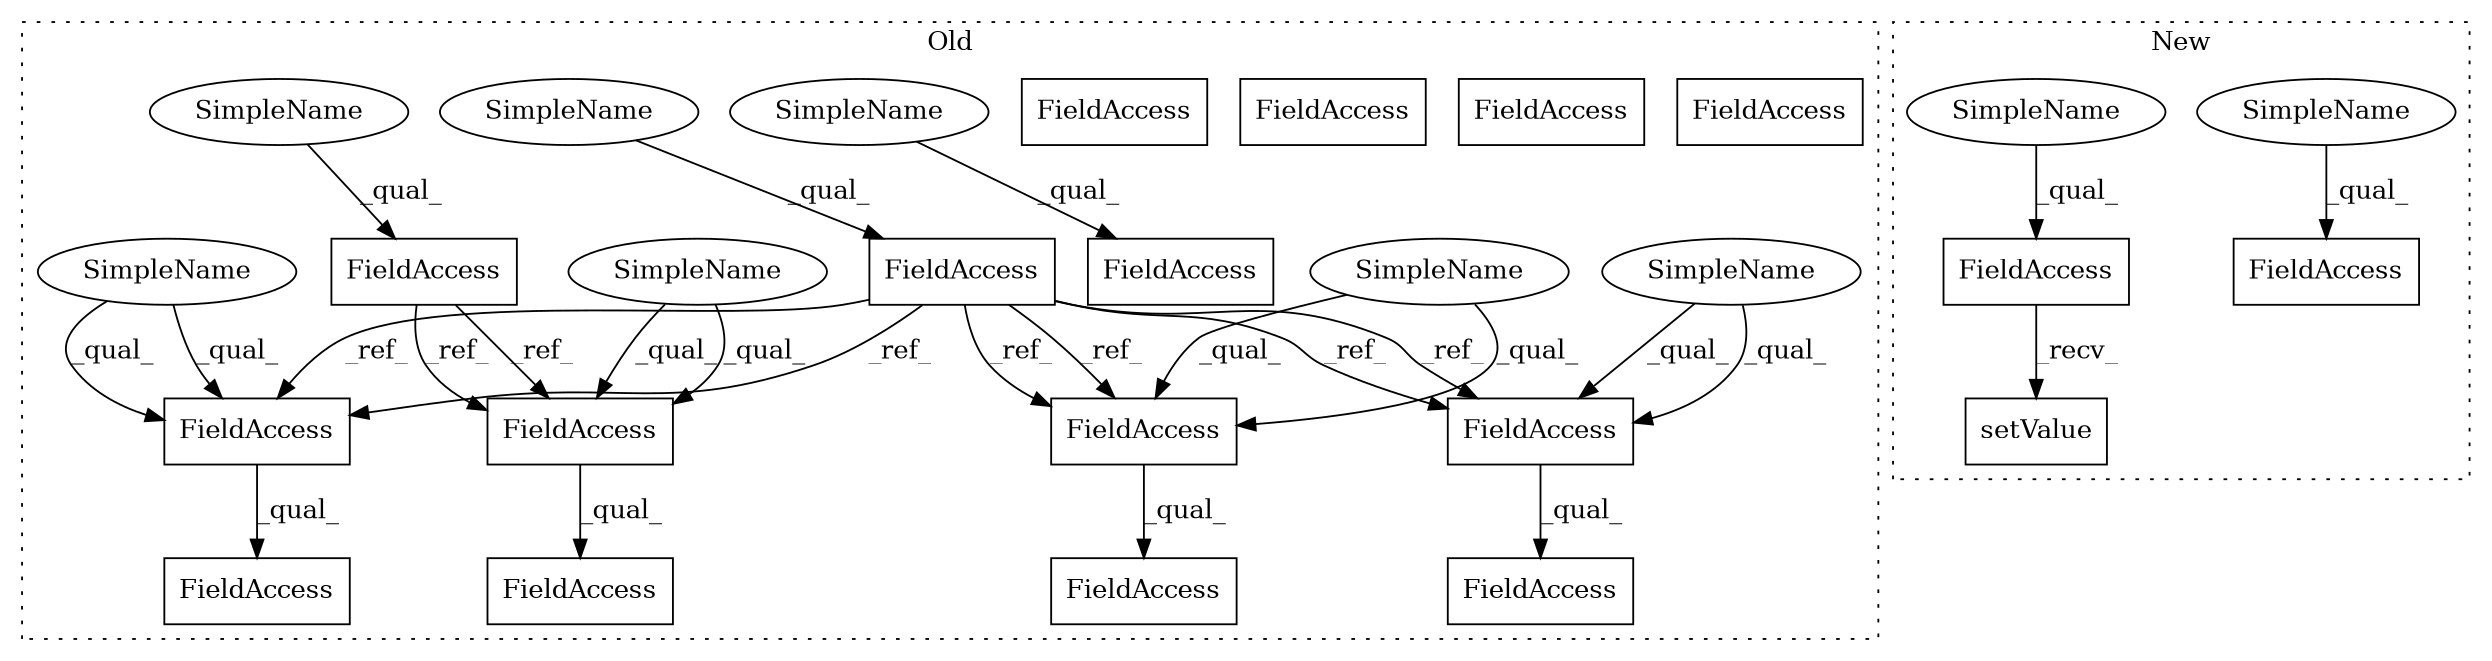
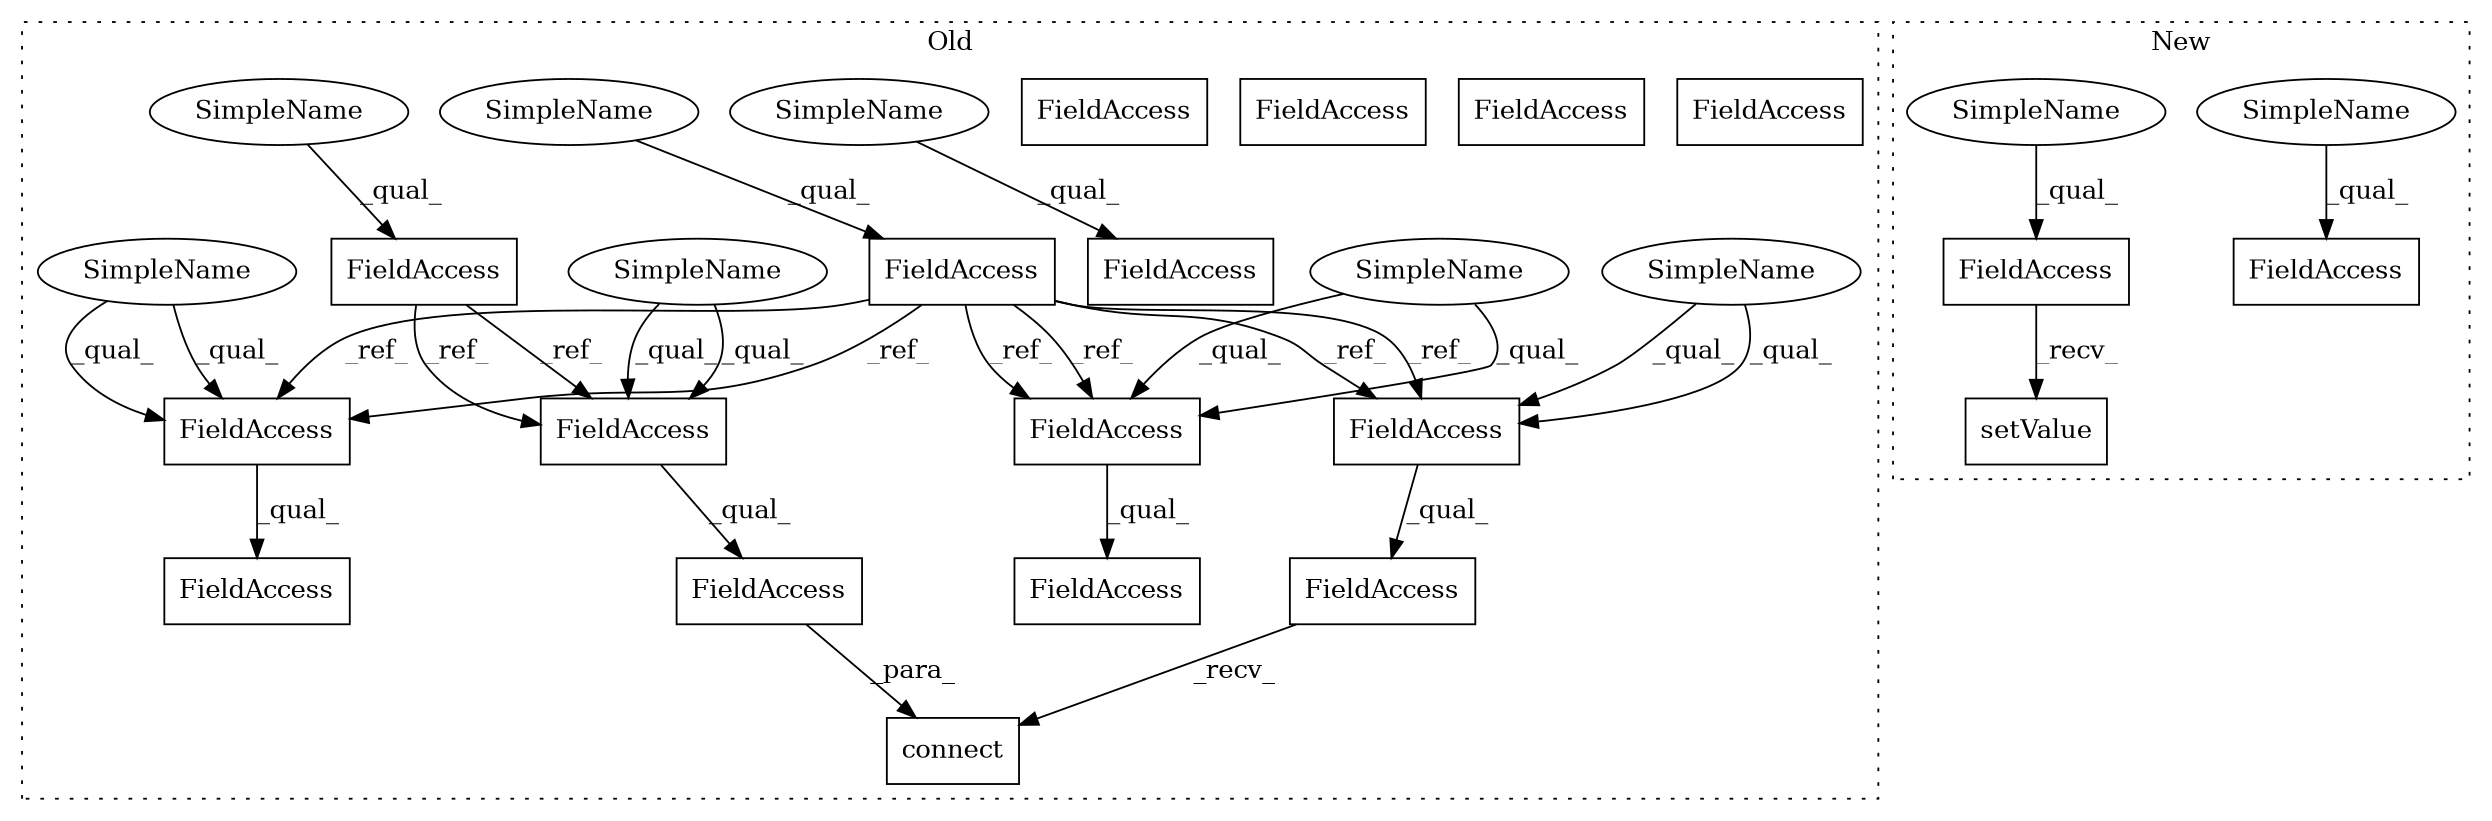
  digraph {
    node [a=22 l=4 s=1651 shape=box]
+   n1 [a=32 l="8,1" label=connect s="1681,1717"]
    n2 [l=29 label=FieldAccess]
    n3 [l=28 label=FieldAccess s=1689]
    n4 [l=23 label=FieldAccess s=1541]
    n5 [l=28 label=FieldAccess s=1596]
    n6 [l=23 label=FieldAccess]
    n7 [l=21 label=FieldAccess s=1142]
    n8 [l=23 label=FieldAccess s=1596]
    n9 [l=23 label=FieldAccess s=1724]
    n10 [l=32 label=FieldAccess s=1724]
    n11 [l=21 label=FieldAccess s=1689]
    n12 [l=12 label=FieldAccess s=824]
    n13 [l=23 label=FieldAccess s=1724]
    n14 [l=23 label=FieldAccess]
    n15 [l=23 label=FieldAccess s=1596]
    n16 [a=42 label=SimpleName s=1541 shape=ellipse]
    n17 [a=42 label=SimpleName s=1689 shape=ellipse]
    n18 [a=42 label=SimpleName s=824 shape=ellipse]
    n19 [a=42 label=SimpleName shape=ellipse]
    n20 [a=42 label=SimpleName s=1142 shape=ellipse]
    n21 [a=42 label=SimpleName s=1596 shape=ellipse]
    n22 [a=42 label=SimpleName s=1724 shape=ellipse]
    n23 [l=21 label=FieldAccess s=1689]
    n24 [a=32 l="9,1" label=setValue s="1190,1210"]
    n25 [l=14 label=FieldAccess s=1175]
    n26 [l=15 label=FieldAccess s=2680]
    n27 [a=42 label=SimpleName s=2680 shape=ellipse]
    n28 [a=42 label=SimpleName s=1175 shape=ellipse]
    subgraph cluster_1 {
      label=Old
      style=dotted
+     n1
      n2
      n3
      n4
      n5
      n6
      n7
      n8
      n9
      n10
      n11
      n12
      n13
      n14
      n15
      n16
      n17
      n18
      n19
      n20
      n21
      n22
      n23
    }
    subgraph cluster_2 {
      label=New
      style=dotted
      n24
      n25
      n26
      n27
      n28
    }
+   n2 -> n1 [label=_recv_]
+   n3 -> n1 [label=_para_]
    n4 -> n13 [label=_ref_]
    n4 -> n13 [label=_ref_]
    n4 -> n14 [label=_ref_]
    n4 -> n14 [label=_ref_]
    n4 -> n15 [label=_ref_]
    n4 -> n15 [label=_ref_]
    n7 -> n23 [label=_ref_]
    n7 -> n23 [label=_ref_]
    n13 -> n10 [label=_qual_]
    n14 -> n2 [label=_qual_]
    n15 -> n5 [label=_qual_]
    n16 -> n4 [label=_qual_]
    n17 -> n23 [label=_qual_]
    n17 -> n23 [label=_qual_]
    n18 -> n12 [label=_qual_]
    n19 -> n14 [label=_qual_]
    n19 -> n14 [label=_qual_]
    n20 -> n7 [label=_qual_]
    n21 -> n15 [label=_qual_]
    n21 -> n15 [label=_qual_]
    n22 -> n13 [label=_qual_]
    n22 -> n13 [label=_qual_]
    n23 -> n3 [label=_qual_]
    n25 -> n24 [label=_recv_]
    n27 -> n26 [label=_qual_]
    n28 -> n25 [label=_qual_]
  }
